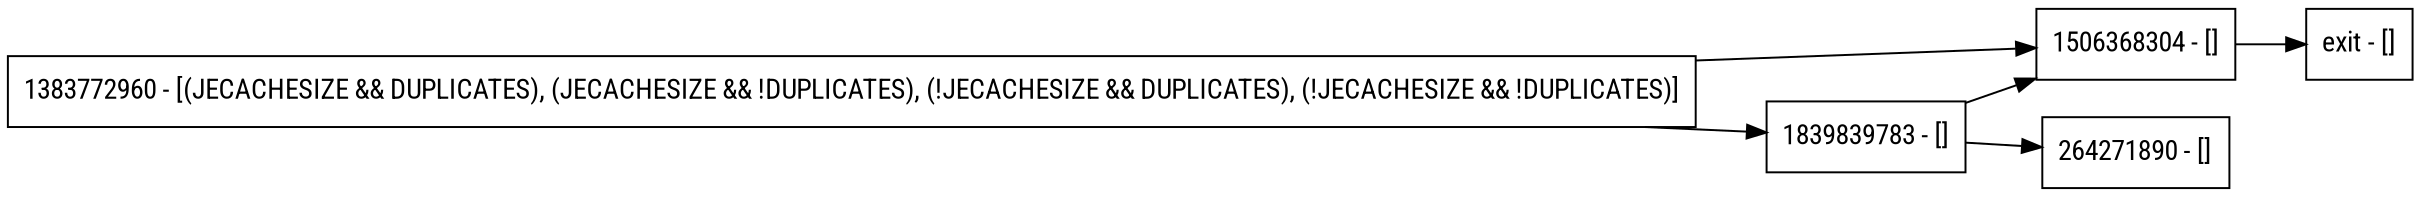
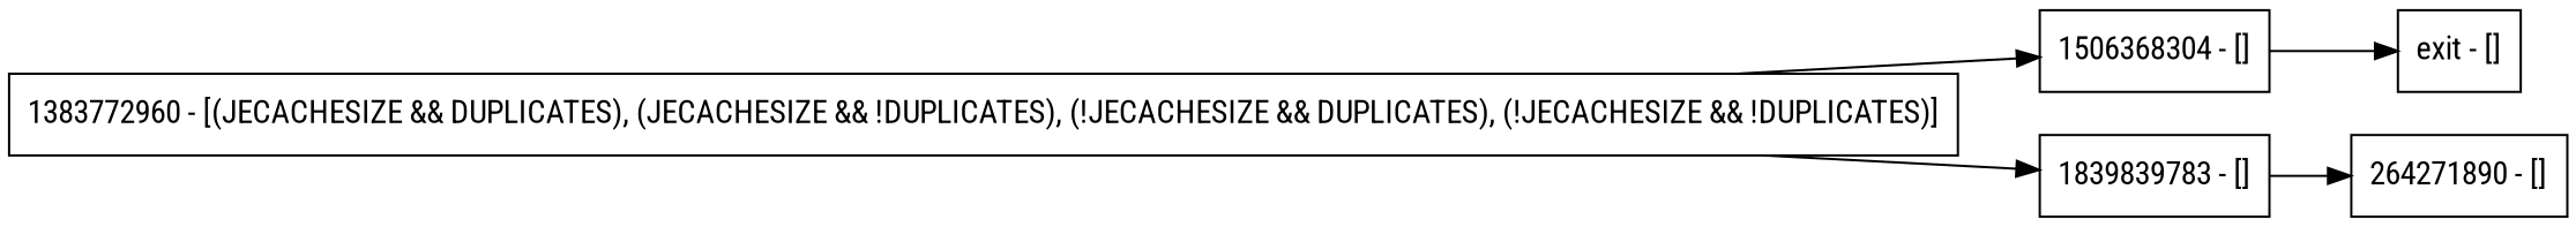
  digraph {
    fontname="Roboto Condensed"
    rankdir=LR
    node [fontname="Roboto Condensed" shape=record]
    edge [fontname="Roboto Condensed"]
    n1 [label="1506368304 - []"]
    n2 [label="exit - []"]
    n3 [label="1383772960 - [(JECACHESIZE && DUPLICATES), (JECACHESIZE && !DUPLICATES), (!JECACHESIZE && DUPLICATES), (!JECACHESIZE && !DUPLICATES)]"]
    n4 [label="1839839783 - []"]
    n5 [label="264271890 - []"]
    n1 -> n2
    n3 -> n1
    n3 -> n4
-   n4 -> n1
    n4 -> n5
  }
